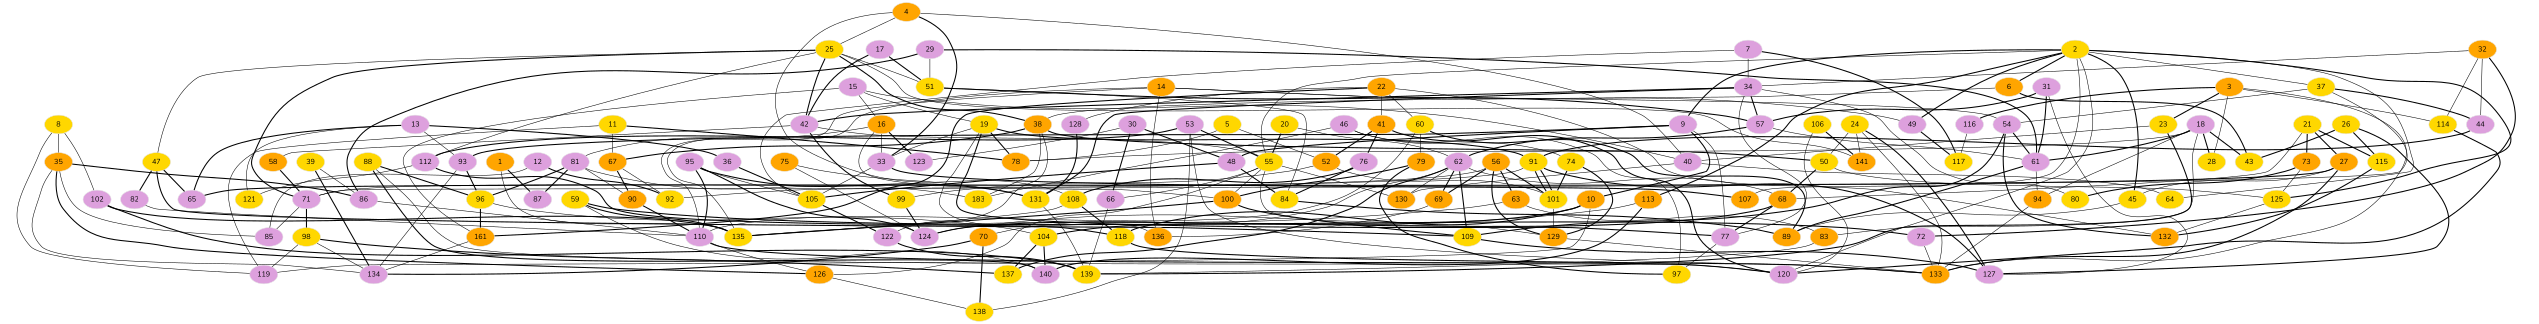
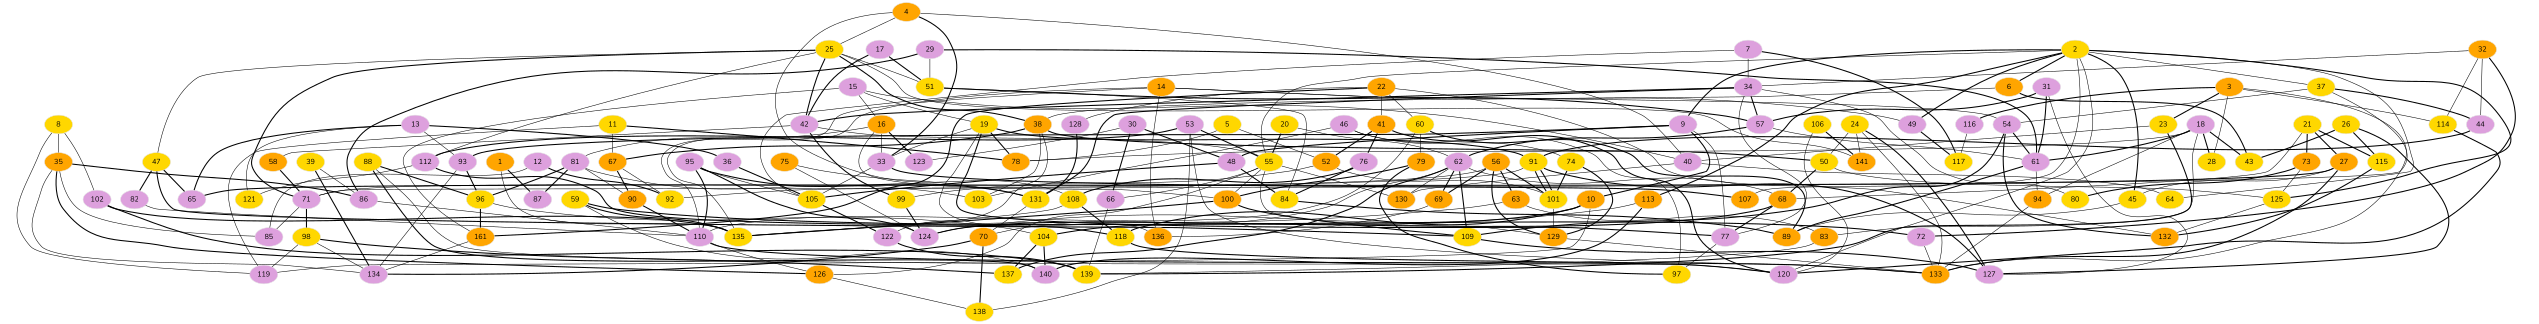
  graph {
    fontname=Nunito
    node [color=gray90 fillcolor=gold fontname=Nunito style=filled]
    edge [fontname=Nunito style=bold]
    1 [fillcolor=orange]
    87 [fillcolor=plum]
    135
    2
    6 [fillcolor=orange]
    9 [fillcolor=plum]
    37
    45
    49 [fillcolor=plum]
    55
    64
    107 [fillcolor=orange]
    113 [fillcolor=orange]
    120 [fillcolor=plum]
    125
    38 [fillcolor=orange]
    43
    10 [fillcolor=orange]
    48 [fillcolor=plum]
    77 [fillcolor=plum]
    93 [fillcolor=plum]
    54 [fillcolor=plum]
    71 [fillcolor=plum]
    44 [fillcolor=plum]
    89 [fillcolor=orange]
    117
    100 [fillcolor=orange]
    66 [fillcolor=plum]
    126 [fillcolor=orange]
    130 [fillcolor=orange]
    129 [fillcolor=orange]
    124 [fillcolor=plum]
    140 [fillcolor=plum]
    132 [fillcolor=orange]
    3 [fillcolor=orange]
    23
    28
    114
    116 [fillcolor=plum]
    133 [fillcolor=orange]
    40 [fillcolor=plum]
    139
    4 [fillcolor=orange]
    25
    33 [fillcolor=plum]
    108
    42 [fillcolor=plum]
    51
    141 [fillcolor=orange]
    47
    112 [fillcolor=plum]
    105
    118
    5
    52 [fillcolor=orange]
    78 [fillcolor=orange]
    99
    101
    67 [fillcolor=orange]
    50
-   103 [label=183]
+   103
    122 [fillcolor=plum]
    7 [fillcolor=plum]
    34 [fillcolor=plum]
    57 [fillcolor=plum]
    80
    131
    8
    35 [fillcolor=orange]
    102 [fillcolor=plum]
    119 [fillcolor=plum]
    85 [fillcolor=plum]
    86 [fillcolor=plum]
    134 [fillcolor=plum]
    84
    97
    96
    11
    92
    90 [fillcolor=orange]
    12 [fillcolor=plum]
    13 [fillcolor=plum]
    36 [fillcolor=plum]
    65 [fillcolor=plum]
    121
    14 [fillcolor=orange]
    110 [fillcolor=plum]
    136 [fillcolor=orange]
    61 [fillcolor=plum]
    109
    15 [fillcolor=plum]
    16 [fillcolor=orange]
    19
    n94 [fillcolor=orange label=161]
    81 [fillcolor=plum]
    123 [fillcolor=plum]
    91
    17 [fillcolor=plum]
    58 [fillcolor=orange]
    18 [fillcolor=plum]
    83 [fillcolor=orange]
    94 [fillcolor=orange]
    127 [fillcolor=plum]
    20
    62 [fillcolor=plum]
    68 [fillcolor=orange]
    69 [fillcolor=orange]
    70 [fillcolor=orange]
    137
    21
    27 [fillcolor=orange]
    73 [fillcolor=orange]
    115
    104
    22 [fillcolor=orange]
    41 [fillcolor=orange]
    60
    128 [fillcolor=plum]
    76 [fillcolor=plum]
    79 [fillcolor=orange]
    24
    82 [fillcolor=plum]
    98
    26
    29 [fillcolor=plum]
    30 [fillcolor=plum]
    31 [fillcolor=plum]
    32 [fillcolor=orange]
    72 [fillcolor=plum]
    138
    39
    46 [fillcolor=plum]
    74
    53 [fillcolor=plum]
    56 [fillcolor=orange]
    63 [fillcolor=orange]
    59
    75 [fillcolor=orange]
    88
    95 [fillcolor=plum]
    106
    1 -- 87
    1 -- 135 [style=solid]
    2 -- 6
    2 -- 9
    2 -- 37 [style=solid]
    2 -- 45
    2 -- 49
    2 -- 55 [style=solid]
    2 -- 64 [style=solid]
    2 -- 107 [style=solid]
    2 -- 113
    2 -- 120 [style=solid]
    2 -- 125
    6 -- 38 [style=solid]
    6 -- 43
    9 -- 10
    9 -- 48
    9 -- 77 [style=solid]
    9 -- 93
    37 -- 54 [style=solid]
    37 -- 71 [style=solid]
    37 -- 44
    45 -- 89 [style=solid]
    49 -- 117
    55 -- 100 [style=solid]
    55 -- 66 [style=solid]
    55 -- 126 [style=solid]
    55 -- 130 [style=solid]
    55 -- 129 [style=solid]
    113 -- 124 [style=solid]
    113 -- 140
    125 -- 132 [style=solid]
    38 -- 67
    38 -- 50
    38 -- 103 [style=solid]
    38 -- 122 [style=solid]
    10 -- 124
    10 -- 118
    10 -- 119 [style=solid]
    48 -- 105
    48 -- 84
    77 -- 97 [style=solid]
    93 -- 134 [style=solid]
    93 -- 96
    54 -- 132
    54 -- 61
    54 -- 109
    71 -- 85 [style=solid]
    71 -- 98
    44 -- 91
    100 -- 135
    100 -- 109
    66 -- 139 [style=solid]
    126 -- 138 [style=solid]
    129 -- 133 [style=solid]
    3 -- 23
    3 -- 28 [style=solid]
    3 -- 114 [style=solid]
    3 -- 116
    3 -- 133 [style=solid]
    23 -- 40 [style=solid]
    23 -- 139
    114 -- 120
    116 -- 117 [style=solid]
    40 -- 64 [style=solid]
    40 -- 130 [style=solid]
    4 -- 40 [style=solid]
    4 -- 25 [style=solid]
    4 -- 33
    4 -- 108 [style=solid]
    25 -- 38
    25 -- 71
    25 -- 42
    25 -- 51 [style=solid]
    25 -- 141 [style=solid]
    25 -- 47 [style=solid]
    25 -- 112 [style=solid]
    33 -- 107
    33 -- 105 [style=solid]
    108 -- 135 [style=solid]
    108 -- 118
    42 -- 55 [style=solid]
    42 -- 99
    42 -- 58 [style=solid]
    51 -- 57
    51 -- 84 [style=solid]
    47 -- 65
    47 -- 109
    47 -- 82
    112 -- 118
    112 -- 121 [style=solid]
    105 -- 122
    118 -- 133
    5 -- 52 [style=solid]
    5 -- 78 [style=solid]
    52 -- 99 [style=solid]
    52 -- 101 [style=solid]
    99 -- 124
    101 -- 129 [style=solid]
    67 -- 92 [style=solid]
    67 -- 90
    50 -- 125 [style=solid]
    50 -- 68
    122 -- 139
    7 -- 117
    7 -- 105 [style=solid]
    7 -- 34 [style=solid]
    34 -- 77 [style=solid]
    34 -- 42
    34 -- 57
    34 -- 80 [style=solid]
    34 -- 131
    57 -- 61 [style=solid]
    57 -- 62
-   131 -- 139 [style=solid]
+   131 -- 70 [style=solid]
    8 -- 35 [style=solid]
    8 -- 102 [style=solid]
    8 -- 119 [style=solid]
    35 -- 126
    35 -- 85 [style=solid]
    35 -- 86
    35 -- 134 [style=solid]
    102 -- 135
    102 -- 139
    86 -- 110 [style=solid]
    84 -- 89
    96 -- n94
    96 -- 104 [style=solid]
    11 -- 78
    11 -- 67 [style=solid]
    11 -- 119 [style=solid]
    90 -- 110
    12 -- 85 [style=solid]
    12 -- 92
    13 -- 93 [style=solid]
    13 -- 36
    13 -- 65
    13 -- 121 [style=solid]
    36 -- 105
    14 -- 135 [style=solid]
    14 -- 49 [style=solid]
    14 -- 54 [style=solid]
    14 -- 110 [style=solid]
    14 -- 136 [style=solid]
    110 -- 120
    110 -- 126 [style=solid]
    61 -- 89
    61 -- 94 [style=solid]
    109 -- 127
    15 -- 40 [style=solid]
    15 -- 16 [style=solid]
    15 -- 19 [style=solid]
    15 -- n94 [style=solid]
    16 -- 100 [style=solid]
    16 -- 33 [style=solid]
    16 -- 81 [style=solid]
    16 -- 123
    19 -- 77
    19 -- 33 [style=solid]
    19 -- 78
    19 -- 136 [style=solid]
    19 -- 91
    n94 -- 134 [style=solid]
    81 -- 87
    81 -- 103 [style=solid]
    81 -- 96
    81 -- 90 [style=solid]
    91 -- 101
    91 -- 101
    91 -- 92 [style=solid]
    91 -- 127
    17 -- 42
    17 -- 51
    58 -- 71
    18 -- 43
    18 -- 28
    18 -- 78 [style=solid]
    18 -- 61
    18 -- 83 [style=solid]
    18 -- 94 [style=solid]
    83 -- 139 [style=solid]
    94 -- 133 [style=solid]
    20 -- 55
    20 -- 62 [style=solid]
    62 -- 130 [style=solid]
    62 -- 109
    62 -- 68 [style=solid]
    62 -- 69
    62 -- 70 [style=solid]
    62 -- 137
    68 -- 77
    68 -- 104
    69 -- 136 [style=solid]
    70 -- 134
    70 -- 138
    21 -- 68 [style=solid]
    21 -- 27
    21 -- 73
    21 -- 115
    27 -- 45 [style=solid]
    27 -- 133
    27 -- 65
    73 -- 125 [style=solid]
    73 -- 80
    115 -- 132
    104 -- 140
    104 -- 137
    22 -- 132 [style=solid]
    22 -- n94
    22 -- 41 [style=solid]
    22 -- 60 [style=solid]
    22 -- 128 [style=solid]
    41 -- 120
    41 -- 52
    41 -- 76
    60 -- 89
    60 -- 110 [style=solid]
    60 -- 79 [style=solid]
    128 -- 131
    76 -- 108
    76 -- 84
    79 -- 100
    79 -- 97
    24 -- 133 [style=solid]
    24 -- 141 [style=solid]
    24 -- 50 [style=solid]
    24 -- 127
    82 -- 110 [style=solid]
    98 -- 119 [style=solid]
    98 -- 134 [style=solid]
    98 -- 137
    26 -- 43
    26 -- 127
    26 -- 115
    29 -- 51 [style=solid]
    29 -- 86
    29 -- 61
    30 -- 48
    30 -- 66
    30 -- 123 [style=solid]
    31 -- 57
    31 -- 61
    31 -- 127 [style=solid]
    32 -- 44 [style=solid]
    32 -- 114 [style=solid]
    32 -- 34 [style=solid]
    32 -- 72
    72 -- 133 [style=solid]
    39 -- 86 [style=solid]
    39 -- 134
    46 -- 103 [style=solid]
    46 -- 97 [style=solid]
    46 -- 74 [style=solid]
    74 -- 129
    74 -- 101
    53 -- 55
    53 -- 133 [style=solid]
    53 -- 112
    53 -- 138 [style=solid]
    56 -- 71 [style=solid]
    56 -- 129
    56 -- 101
    56 -- 69
    56 -- 63
    63 -- 135 [style=solid]
    63 -- 83 [style=solid]
    59 -- 135
    59 -- 140 [style=solid]
    59 -- 72
    75 -- 124 [style=solid]
    75 -- 131 [style=solid]
    88 -- 120 [style=solid]
    88 -- 140
    88 -- 96
    95 -- 124
    95 -- 105 [style=solid]
    95 -- 131
    95 -- 110
    106 -- 120 [style=solid]
    106 -- 141
  }
